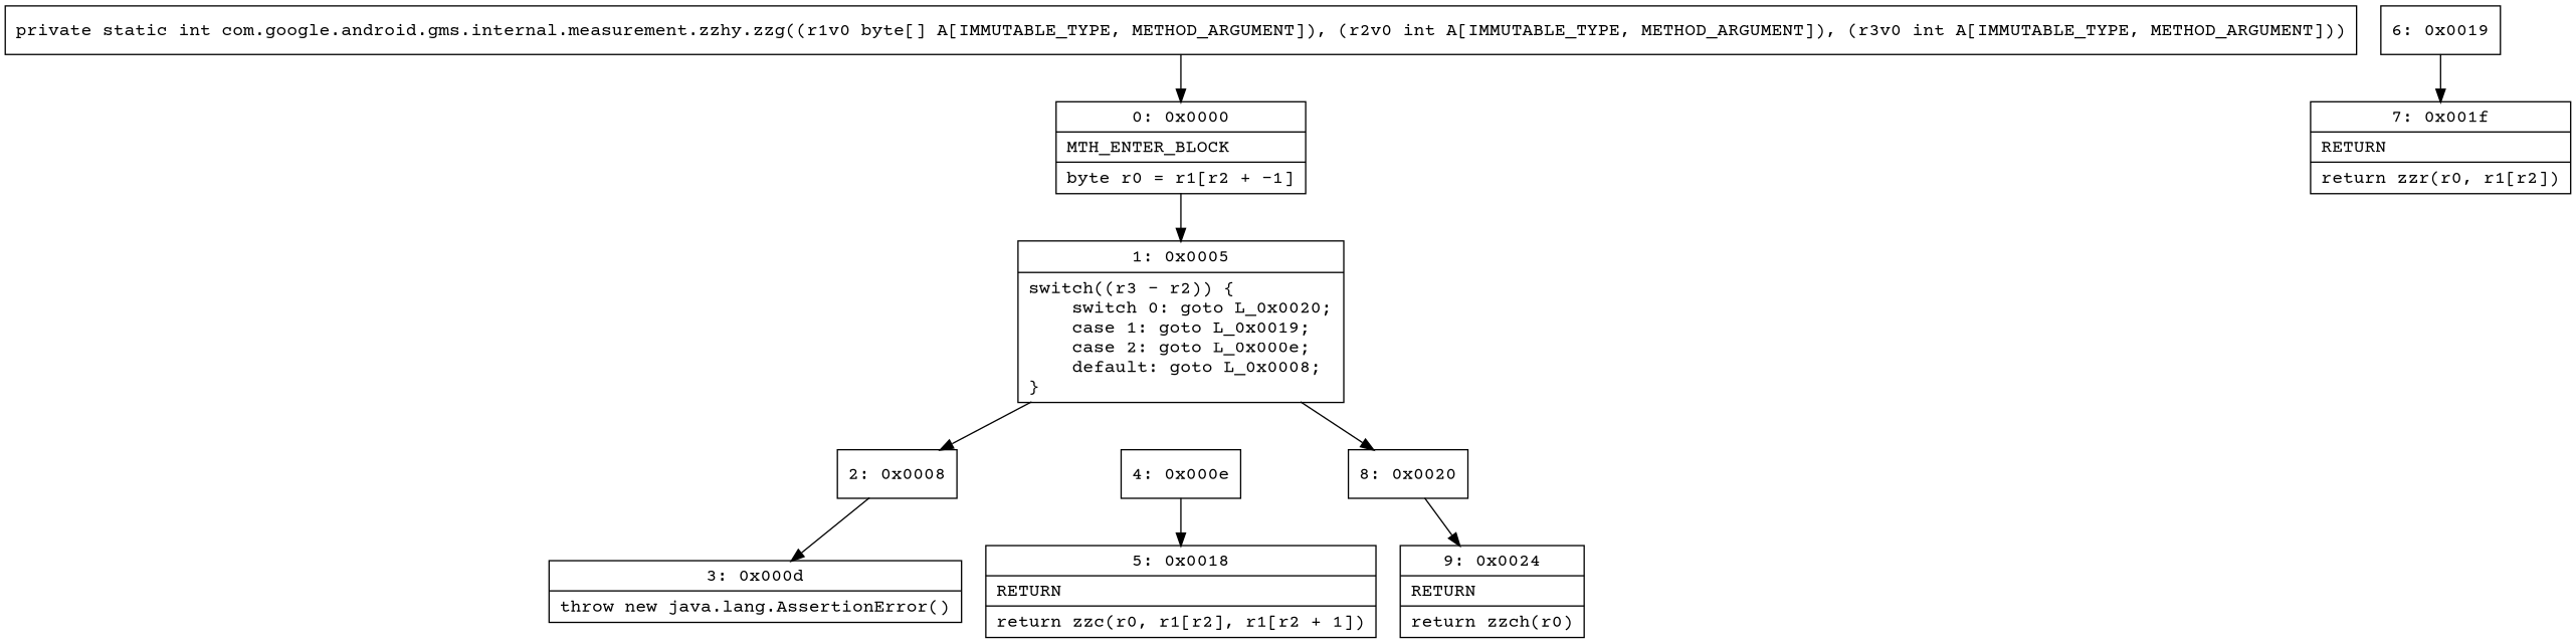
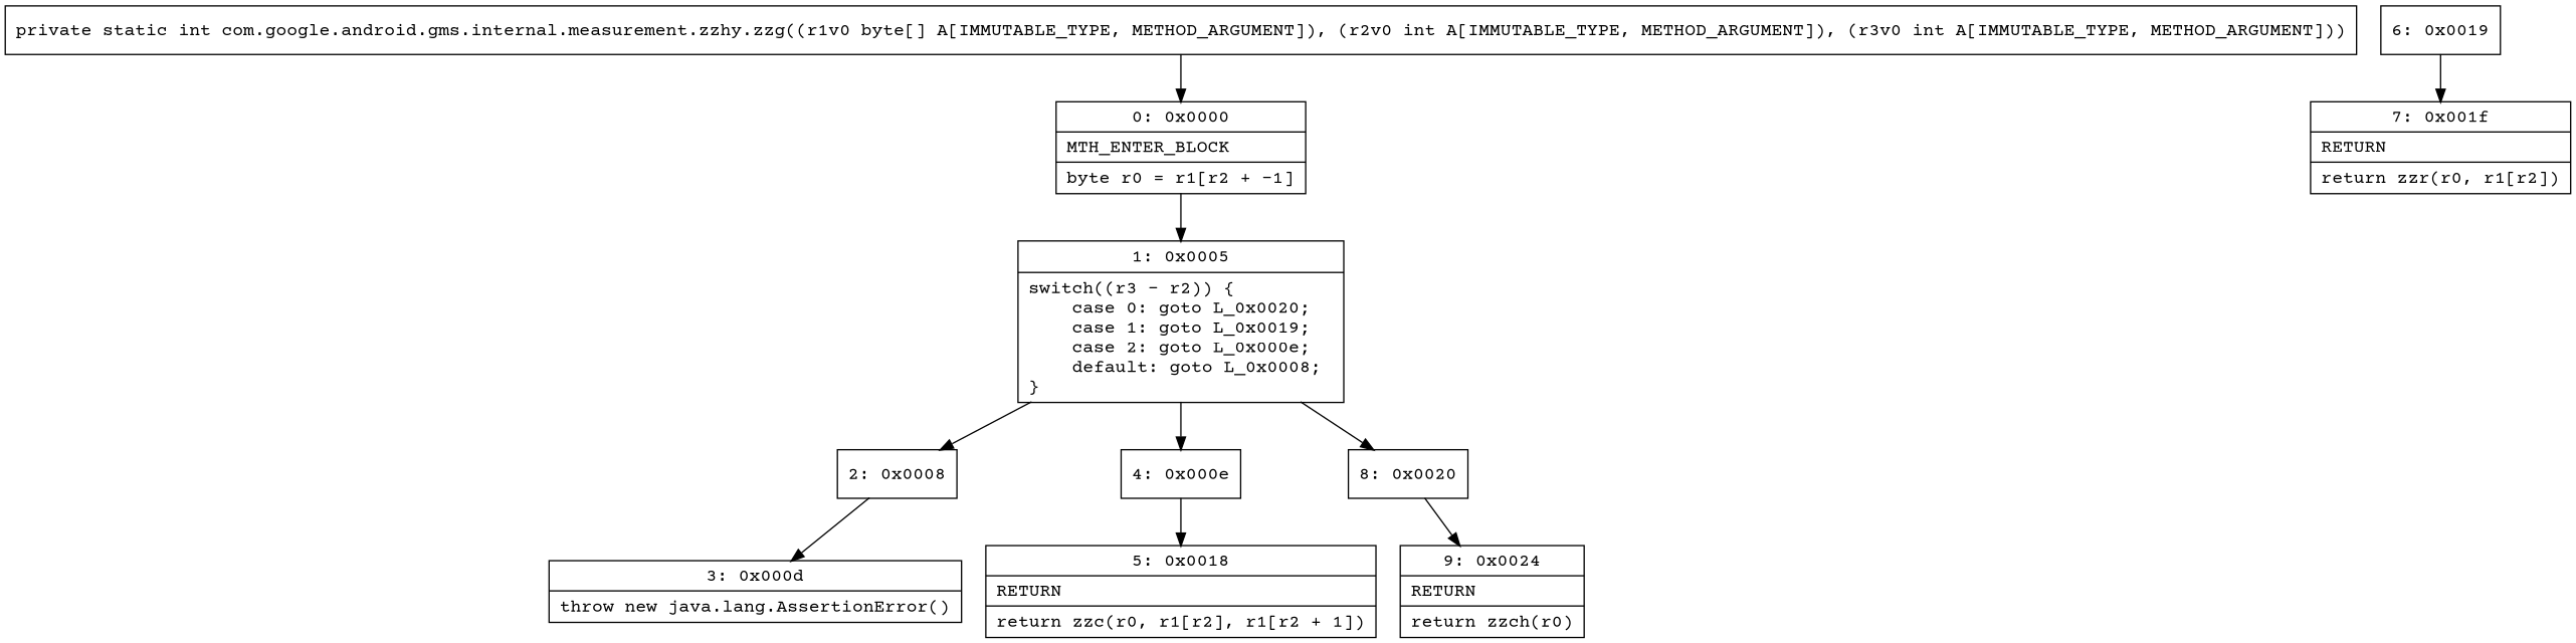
  digraph {
    fontname="Courier Prime"
    node [fontname="Courier Prime" shape=record]
    edge [fontname="Courier Prime"]
    n1 [label="{0\:\ 0x0000|MTH_ENTER_BLOCK\l|byte r0 = r1[r2 + \-1]\l}"]
-   n2 [label="{1\:\ 0x0005|switch((r3 \- r2)) \{\l    switch 0: goto L_0x0020;\l    case 1: goto L_0x0019;\l    case 2: goto L_0x000e;\l    default: goto L_0x0008;\l\}\l}"]
+   n2 [label="{1\:\ 0x0005|switch((r3 \- r2)) \{\l    case 0: goto L_0x0020;\l    case 1: goto L_0x0019;\l    case 2: goto L_0x000e;\l    default: goto L_0x0008;\l\}\l}"]
    n3 [label="{2\:\ 0x0008}"]
    n4 [label="{4\:\ 0x000e}"]
    n5 [label="{8\:\ 0x0020}"]
    n6 [label="{3\:\ 0x000d|throw new java.lang.AssertionError()\l}"]
    n7 [label="{5\:\ 0x0018|RETURN\l|return zzc(r0, r1[r2], r1[r2 + 1])\l}"]
    n8 [label="{6\:\ 0x0019}"]
    n9 [label="{7\:\ 0x001f|RETURN\l|return zzr(r0, r1[r2])\l}"]
    n10 [label="{9\:\ 0x0024|RETURN\l|return zzch(r0)\l}"]
    n11 [label="{private static int com.google.android.gms.internal.measurement.zzhy.zzg((r1v0 byte[] A[IMMUTABLE_TYPE, METHOD_ARGUMENT]), (r2v0 int A[IMMUTABLE_TYPE, METHOD_ARGUMENT]), (r3v0 int A[IMMUTABLE_TYPE, METHOD_ARGUMENT])) }"]
    n1 -> n2
    n2 -> n3
+   n2 -> n4
    n2 -> n5
    n3 -> n6
    n4 -> n7
    n5 -> n10
    n8 -> n9
    n11 -> n1
  }
